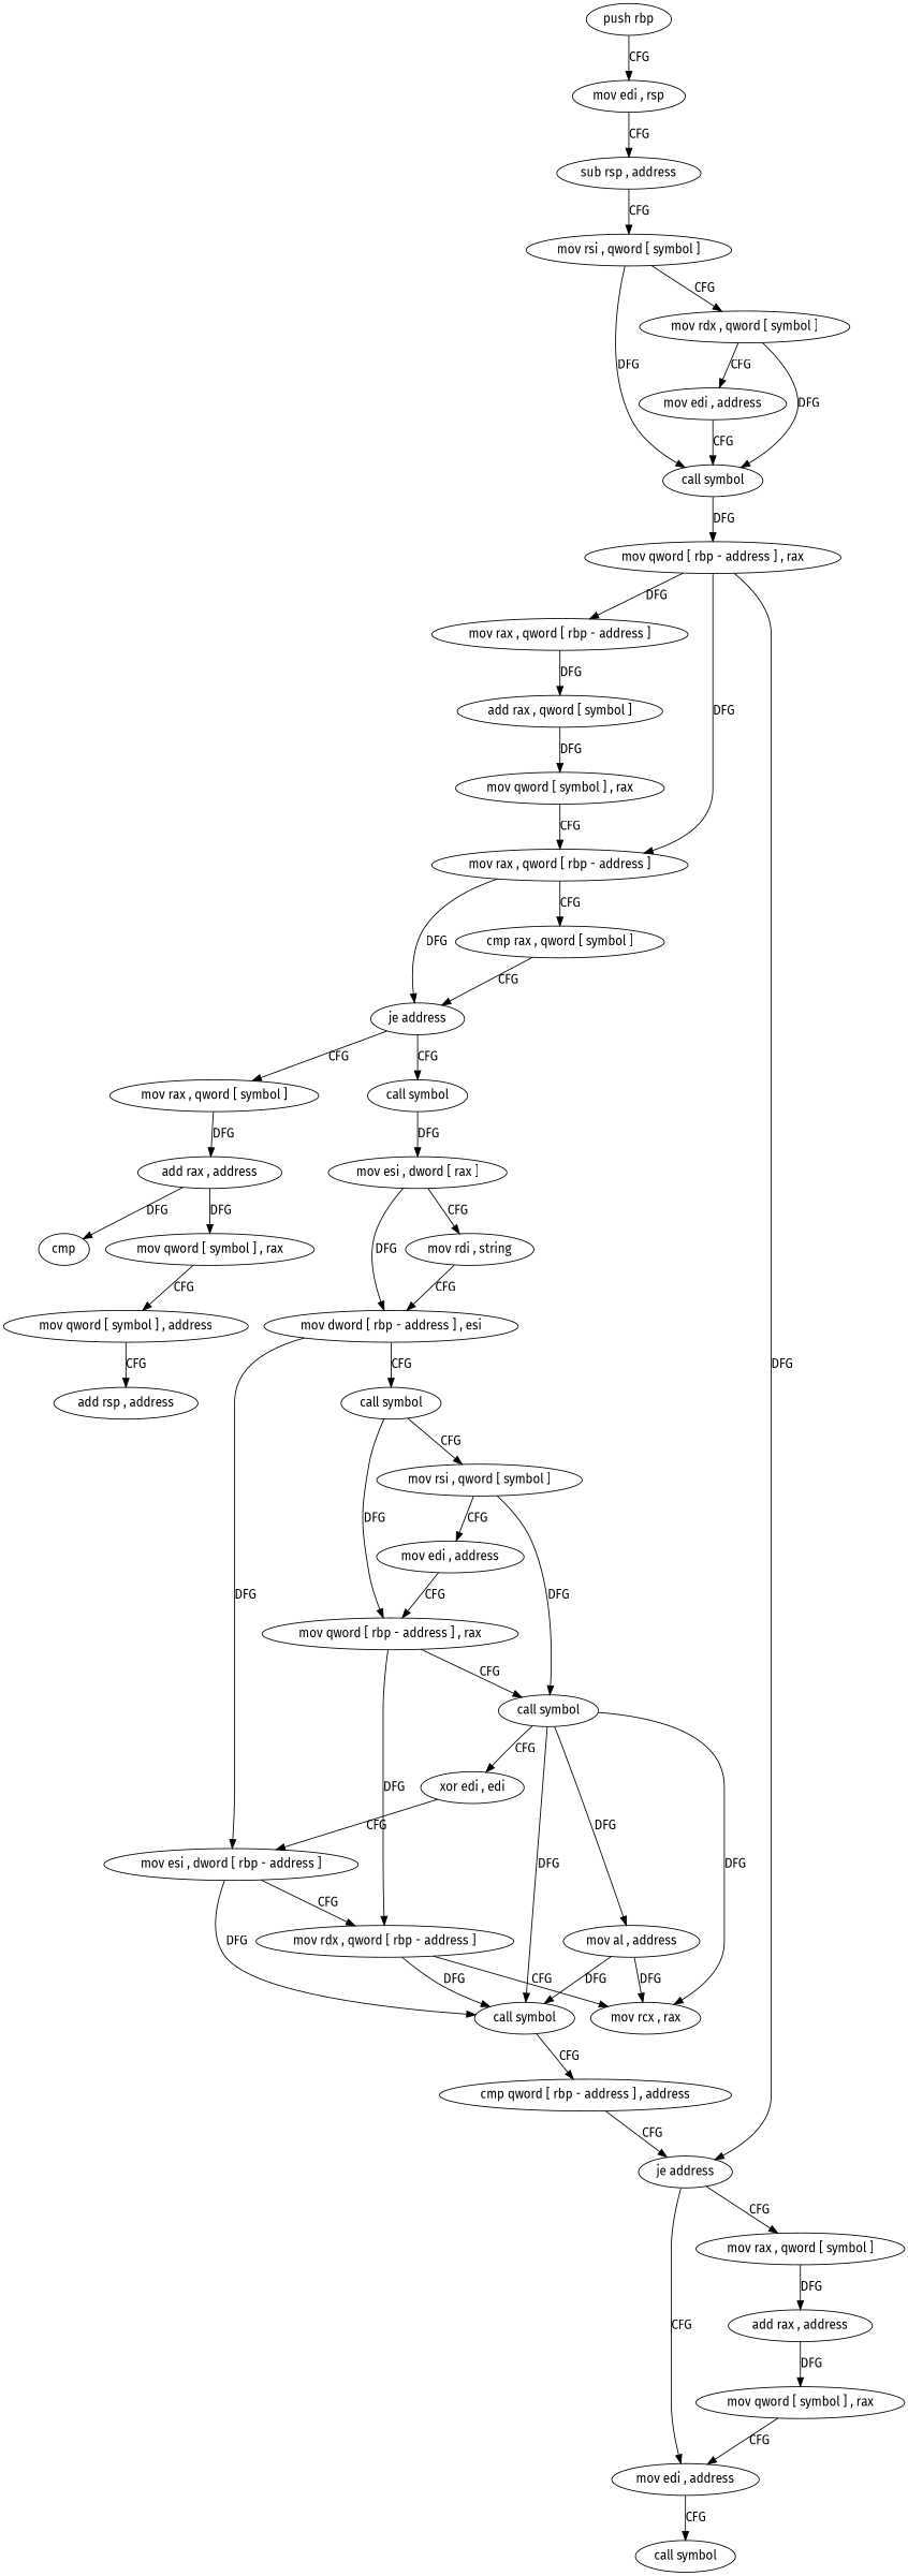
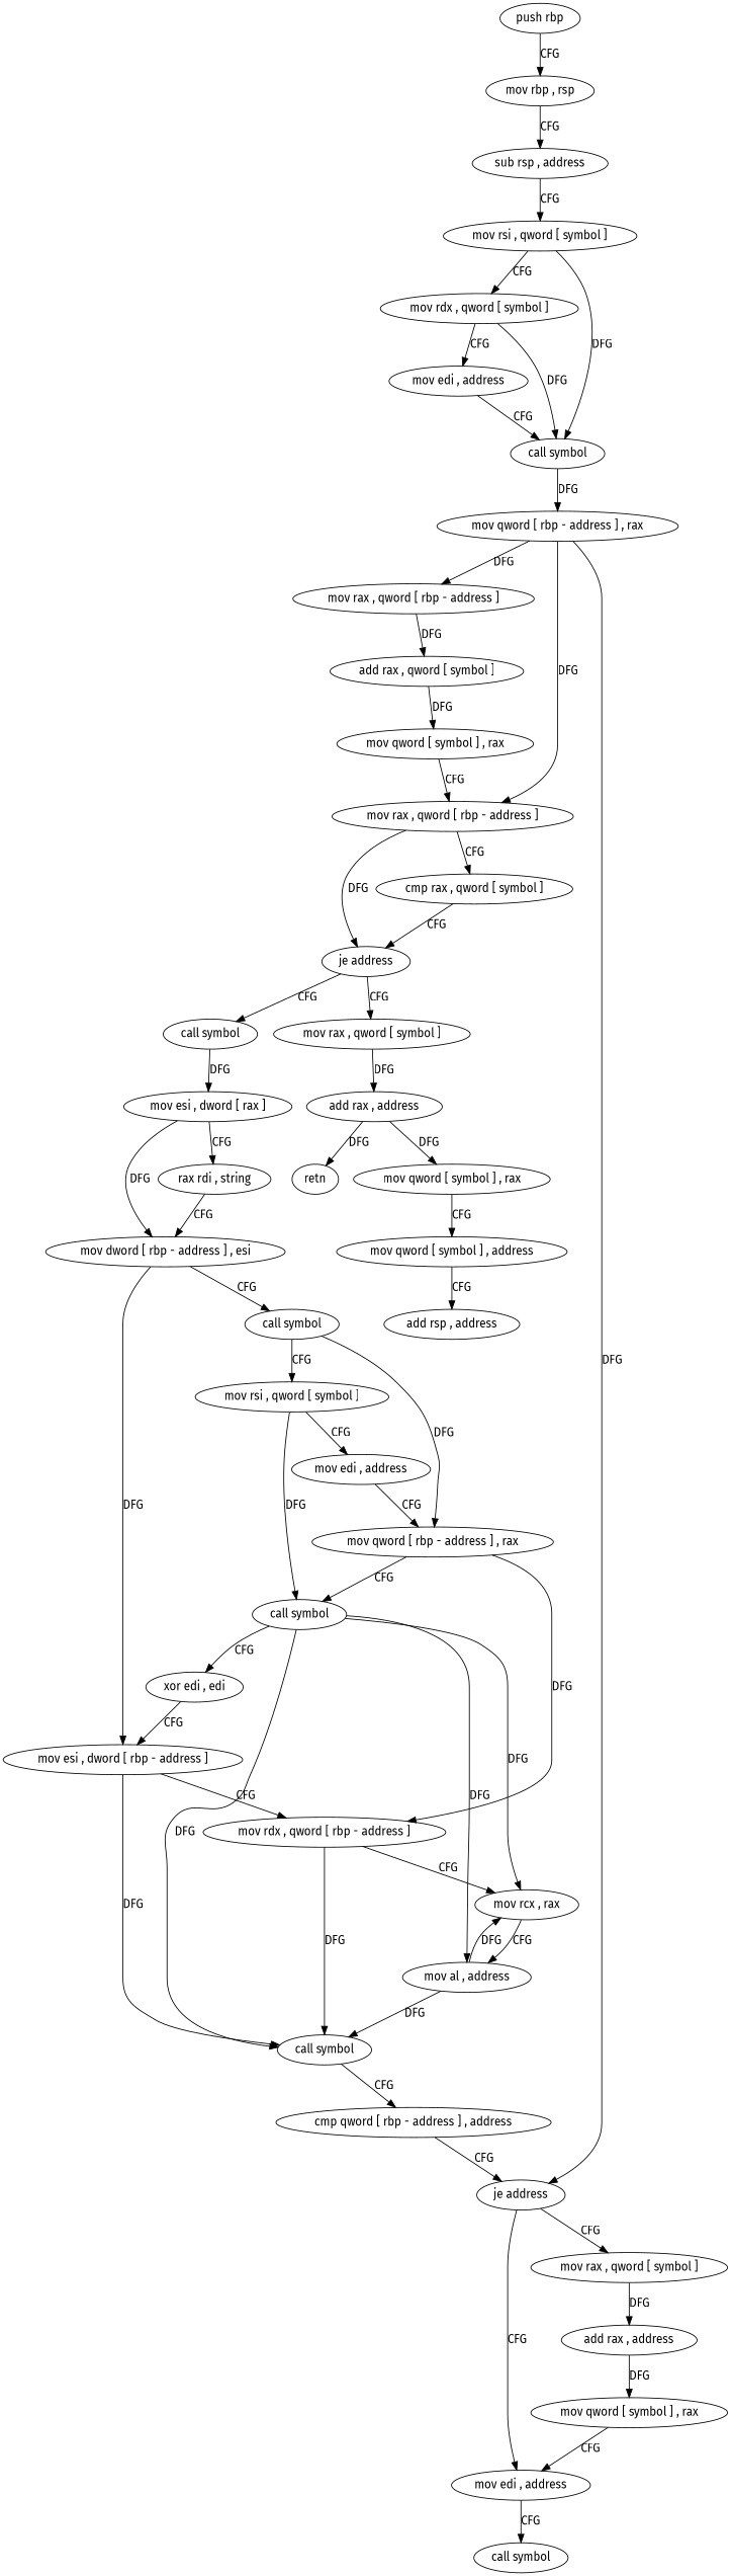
  digraph {
    fontname="Fira Sans"
    node [fontname="Fira Sans"]
    edge [fontname="Fira Sans"]
    n1 [label="push rbp"]
-   n2 [label="mov edi , rsp"]
+   n2 [label="mov rbp , rsp"]
    n3 [label="sub rsp , address"]
    n4 [label="mov rsi , qword [ symbol ]"]
    n5 [label="mov rdx , qword [ symbol ]"]
    n6 [label="call symbol"]
    n7 [label="mov edi , address"]
    n8 [label="mov qword [ rbp - address ] , rax"]
    n9 [label="mov rax , qword [ rbp - address ]"]
    n10 [label="mov rax , qword [ rbp - address ]"]
    n11 [label="je address"]
    n12 [label="add rax , qword [ symbol ]"]
    n13 [label="cmp rax , qword [ symbol ]"]
    n14 [label="je address"]
    n15 [label="mov edi , address"]
    n16 [label="mov rax , qword [ symbol ]"]
    n17 [label="mov qword [ symbol ] , rax"]
    n18 [label="mov rax , qword [ symbol ]"]
    n19 [label="call symbol"]
    n20 [label="add rax , address"]
    n21 [label="mov esi , dword [ rax ]"]
    n22 [label="mov qword [ symbol ] , rax"]
-   n23 [label=cmp]
-   n24 [label="mov rdi , string"]
+   n23 [label=retn]
+   n24 [label="rax rdi , string"]
    n25 [label="mov dword [ rbp - address ] , esi"]
    n26 [label="mov qword [ symbol ] , address"]
    n27 [label="add rsp , address"]
    n28 [label="call symbol"]
    n29 [label="mov esi , dword [ rbp - address ]"]
    n30 [label="mov rsi , qword [ symbol ]"]
    n31 [label="mov qword [ rbp - address ] , rax"]
    n32 [label="mov rdx , qword [ rbp - address ]"]
    n33 [label="call symbol"]
    n34 [label="mov edi , address"]
    n35 [label="call symbol"]
    n36 [label="xor edi , edi"]
    n37 [label="mov rcx , rax"]
    n38 [label="mov al , address"]
    n39 [label="cmp qword [ rbp - address ] , address"]
    n40 [label="call symbol"]
    n41 [label="add rax , address"]
    n42 [label="mov qword [ symbol ] , rax"]
    n1 -> n2 [label=CFG]
    n2 -> n3 [label=CFG]
    n3 -> n4 [label=CFG]
    n4 -> n5 [label=CFG]
    n4 -> n6 [label=DFG]
    n5 -> n6 [label=DFG]
    n5 -> n7 [label=CFG]
    n6 -> n8 [label=DFG]
    n7 -> n6 [label=CFG]
    n8 -> n9 [label=DFG]
    n8 -> n10 [label=DFG]
    n8 -> n11 [label=DFG]
    n9 -> n12 [label=DFG]
    n10 -> n13 [label=CFG]
    n10 -> n14 [label=DFG]
    n11 -> n15 [label=CFG]
    n11 -> n16 [label=CFG]
    n12 -> n17 [label=DFG]
    n13 -> n14 [label=CFG]
    n14 -> n18 [label=CFG]
    n14 -> n19 [label=CFG]
    n15 -> n40 [label=CFG]
    n16 -> n41 [label=DFG]
    n17 -> n10 [label=CFG]
    n18 -> n20 [label=DFG]
    n19 -> n21 [label=DFG]
    n20 -> n22 [label=DFG]
    n20 -> n23 [label=DFG]
    n21 -> n24 [label=CFG]
    n21 -> n25 [label=DFG]
    n22 -> n26 [label=CFG]
    n24 -> n25 [label=CFG]
    n25 -> n28 [label=CFG]
    n25 -> n29 [label=DFG]
    n26 -> n27 [label=CFG]
    n28 -> n30 [label=CFG]
    n28 -> n31 [label=DFG]
    n29 -> n32 [label=CFG]
    n29 -> n33 [label=DFG]
    n30 -> n34 [label=CFG]
    n30 -> n35 [label=DFG]
    n31 -> n32 [label=DFG]
    n31 -> n35 [label=CFG]
    n32 -> n33 [label=DFG]
    n32 -> n37 [label=CFG]
    n33 -> n39 [label=CFG]
    n34 -> n31 [label=CFG]
    n35 -> n33 [label=DFG]
    n35 -> n36 [label=CFG]
    n35 -> n37 [label=DFG]
    n35 -> n38 [label=DFG]
    n36 -> n29 [label=CFG]
+   n37 -> n38 [label=CFG]
    n38 -> n33 [label=DFG]
    n38 -> n37 [label=DFG]
    n39 -> n11 [label=CFG]
    n41 -> n42 [label=DFG]
    n42 -> n15 [label=CFG]
  }
